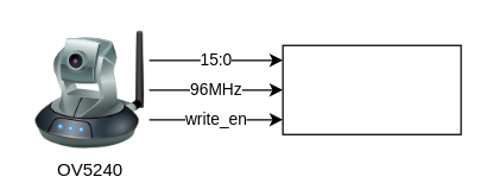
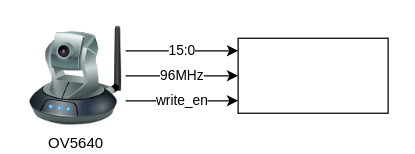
  <mxCell id="0" />
  <mxCell id="1" parent="0" />
  <mxCell id="2" value="96MHz" style="edgeStyle=none;html=1;" edge="1" parent="1" target="3"><mxGeometry relative="1" as="geometry"><mxPoint x="100" y="60" as="sourcePoint" /></mxGeometry></mxCell>
  <mxCell id="3" value="" style="whiteSpace=wrap;html=1;" vertex="1" parent="1"><mxGeometry x="190" y="30" width="120" height="60" as="geometry" /></mxCell>
  <mxCell id="4" value="write_en" style="edgeStyle=none;html=1;" edge="1" parent="1"><mxGeometry relative="1" as="geometry"><mxPoint x="100" y="80" as="sourcePoint" /><mxPoint x="190" y="80" as="targetPoint" /></mxGeometry></mxCell>
  <mxCell id="5" value="15:0" style="edgeStyle=none;html=1;" edge="1" parent="1"><mxGeometry relative="1" as="geometry"><mxPoint x="100" y="40" as="sourcePoint" /><mxPoint x="190" y="40" as="targetPoint" /></mxGeometry></mxCell>
- <mxCell id="6" value="OV5240" style="image;html=1;image=img/lib/clip_art/networking/Ip_Camera_128x128.png" vertex="1" parent="1"><mxGeometry x="20" y="20" width="80" height="80" as="geometry" /></mxCell>
+ <mxCell id="6" value="OV5640" style="image;html=1;image=img/lib/clip_art/networking/Ip_Camera_128x128.png" vertex="1" parent="1"><mxGeometry x="20" y="20" width="80" height="80" as="geometry" /></mxCell>
